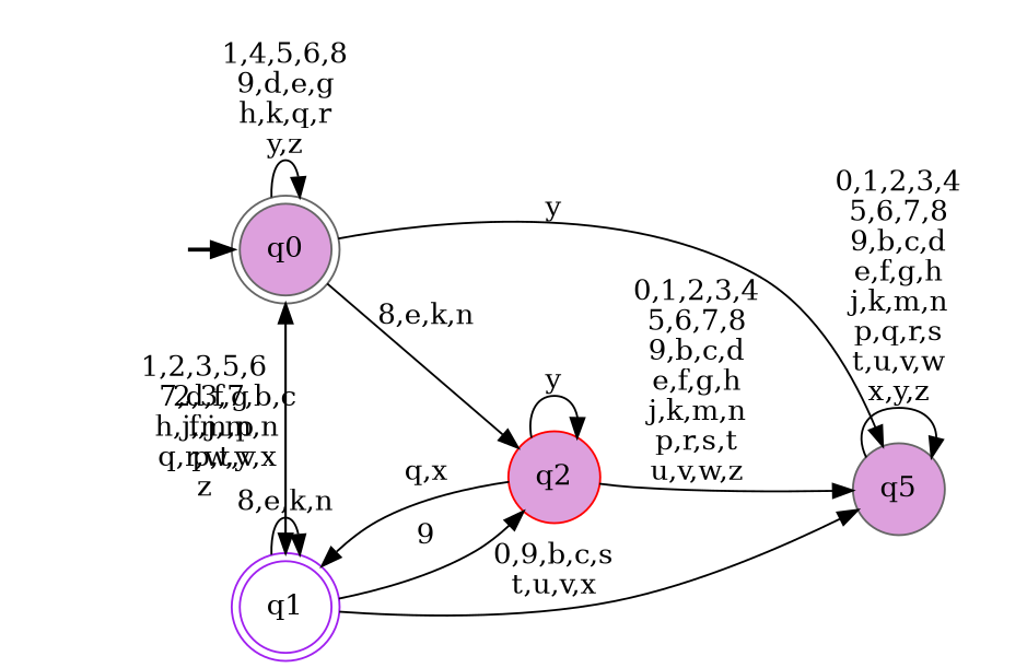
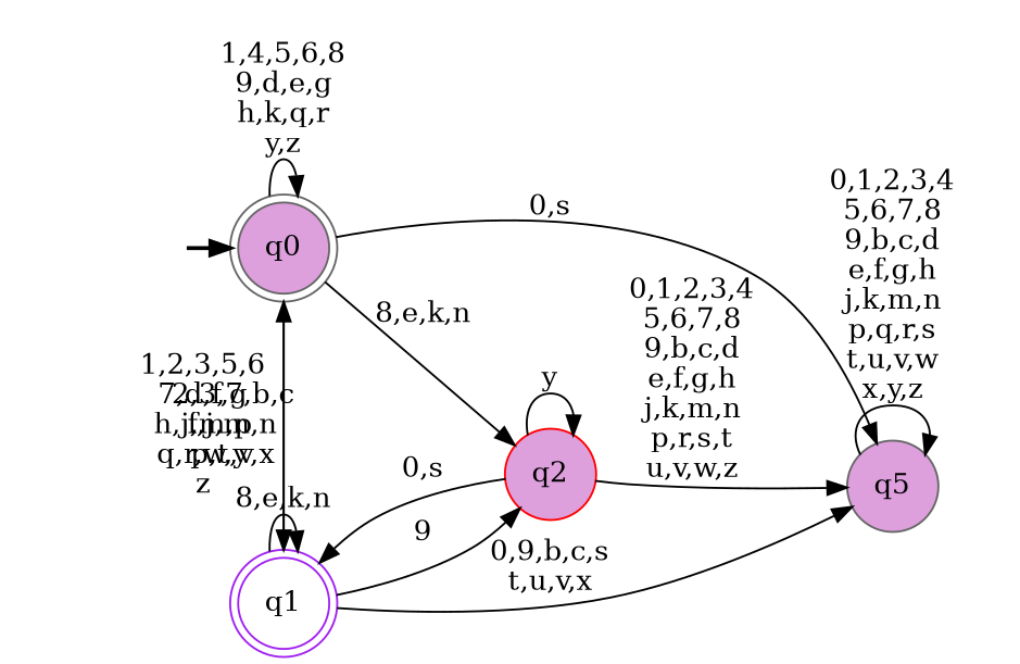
  digraph {
    rankdir=LR
    node [shape=doublecircle style="rounded,filled" color=gray40 fillcolor=plum]
    __start0 [height=0 shape=none style=invis width=0 color="" fillcolor=""]
    n2 [label=q0]
    n3 [color=purple fillcolor=white label=q1]
    n4 [color=red label=q2 shape=circle style=filled]
    n5 [label=q5 shape=circle style=filled]
    subgraph cluster_1 {
      nodesep=0.15
      ranksep=0.15
      style=invis
      __start0
      n2
    }
    __start0 -> n2 [penwidth=2]
    n2 -> n2 [label="1,4,5,6,8\n9,d,e,g\nh,k,q,r\ny,z"]
    n2 -> n3 [label="2,3,7,b,c\nf,j,m,n\np,t,v,x"]
    n2 -> n4 [label="8,e,k,n"]
-   n2 -> n5 [label=y]
+   n2 -> n5 [label="0,s"]
    n3 -> n2 [label="1,2,3,5,6\n7,d,f,g\nh,j,m,p\nq,r,w,y\nz"]
    n3 -> n3 [label="8,e,k,n"]
    n3 -> n4 [label=9]
    n3 -> n5 [label="0,9,b,c,s\nt,u,v,x"]
-   n4 -> n3 [label="q,x"]
+   n4 -> n3 [label="0,s"]
    n4 -> n4 [label=y]
    n4 -> n5 [label="0,1,2,3,4\n5,6,7,8\n9,b,c,d\ne,f,g,h\nj,k,m,n\np,r,s,t\nu,v,w,z"]
    n5 -> n5 [label="0,1,2,3,4\n5,6,7,8\n9,b,c,d\ne,f,g,h\nj,k,m,n\np,q,r,s\nt,u,v,w\nx,y,z"]
  }
